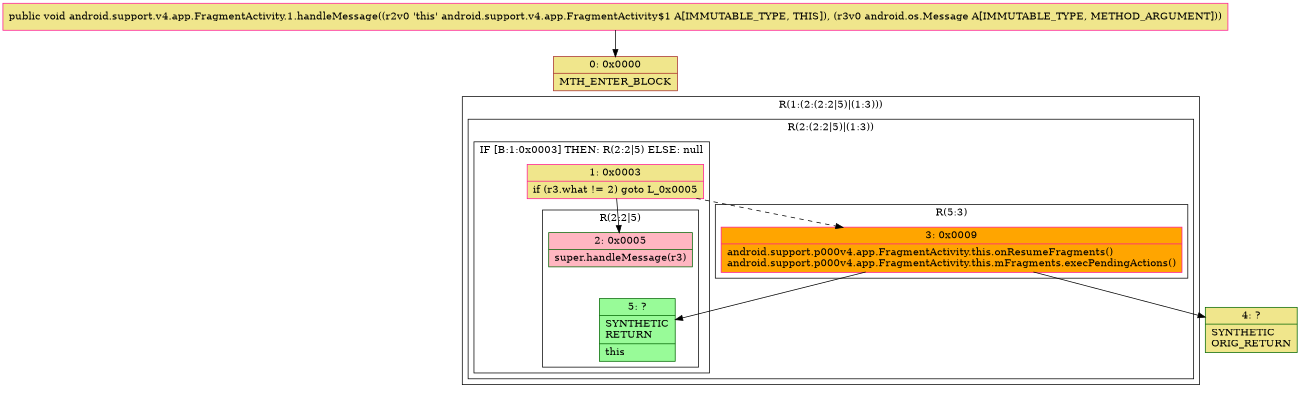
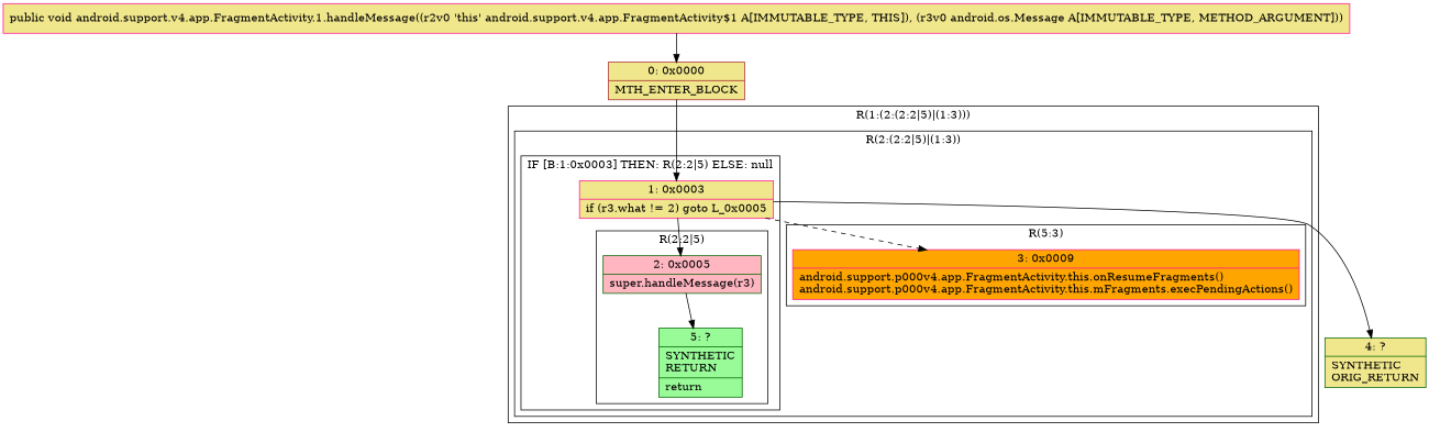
  digraph {
    node [color=darkgreen fillcolor=khaki shape=record style=filled]
    n1 [fillcolor=lightpink label="{2\:\ 0x0005|super.handleMessage(r3)\l}"]
-   n2 [fillcolor=palegreen label="{5\:\ ?|SYNTHETIC\lRETURN\l|this\l}"]
+   n2 [fillcolor=palegreen label="{5\:\ ?|SYNTHETIC\lRETURN\l|return\l}"]
    n3 [color=deeppink label="{1\:\ 0x0003|if (r3.what != 2) goto L_0x0005\l}"]
    n4 [color=deeppink fillcolor=orange label="{3\:\ 0x0009|android.support.p000v4.app.FragmentActivity.this.onResumeFragments()\landroid.support.p000v4.app.FragmentActivity.this.mFragments.execPendingActions()\l}"]
    n5 [label="{4\:\ ?|SYNTHETIC\lORIG_RETURN\l}"]
    n6 [color=brown label="{0\:\ 0x0000|MTH_ENTER_BLOCK\l}"]
    n7 [color=deeppink label="{public void android.support.v4.app.FragmentActivity.1.handleMessage((r2v0 'this' android.support.v4.app.FragmentActivity$1 A[IMMUTABLE_TYPE, THIS]), (r3v0 android.os.Message A[IMMUTABLE_TYPE, METHOD_ARGUMENT])) }"]
    subgraph cluster_1 {
      label="R(1:(2:(2:2|5)|(1:3)))"
      subgraph cluster_2 {
        label="R(2:(2:2|5)|(1:3))"
        subgraph cluster_3 {
          label="IF [B:1:0x0003] THEN: R(2:2|5) ELSE: null"
          n3
          subgraph cluster_4 {
            label="R(2:2|5)"
            n1
            n2
          }
        }
        subgraph cluster_5 {
          label="R(5:3)"
          n4
        }
      }
    }
-   n4 -> n2
+   n1 -> n2
    n3 -> n1
    n3 -> n4 [style=dashed]
-   n4 -> n5
+   n3 -> n5
+   n6 -> n3
    n7 -> n6
  }
